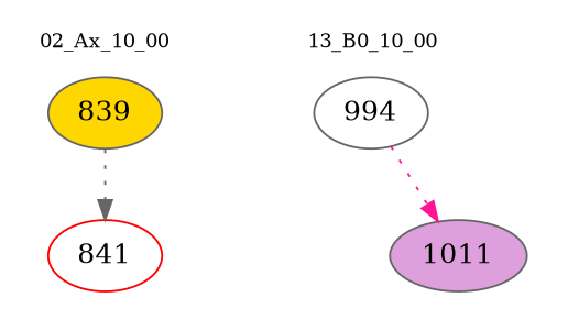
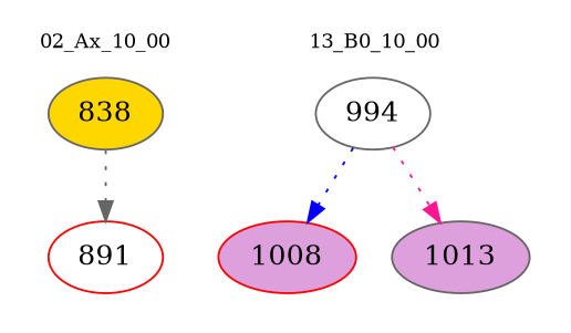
  digraph {
    node [color=gray40 fillcolor=white style=filled]
    edge [style=dotted]
-   n1 [fillcolor=gold label=839]
-   n2 [color=red label=841]
+   n1 [fillcolor=gold label=838]
+   n2 [color=red label=891]
    n3 [label=994]
-   n5 [fillcolor=plum label=1011]
+   n4 [color=red fillcolor=plum label=1008]
+   n5 [fillcolor=plum label=1013]
    subgraph cluster_1 {
      color=white
      fontsize=10
      label="02_Ax_10_00"
      n1
      n2
    }
    subgraph cluster_2 {
      color=white
      fontsize=10
      label="13_B0_10_00"
      n3
+     n4
      n5
    }
    n1 -> n2 [color=gray40]
+   n3 -> n4 [color=blue]
    n3 -> n5 [color=deeppink]
  }
